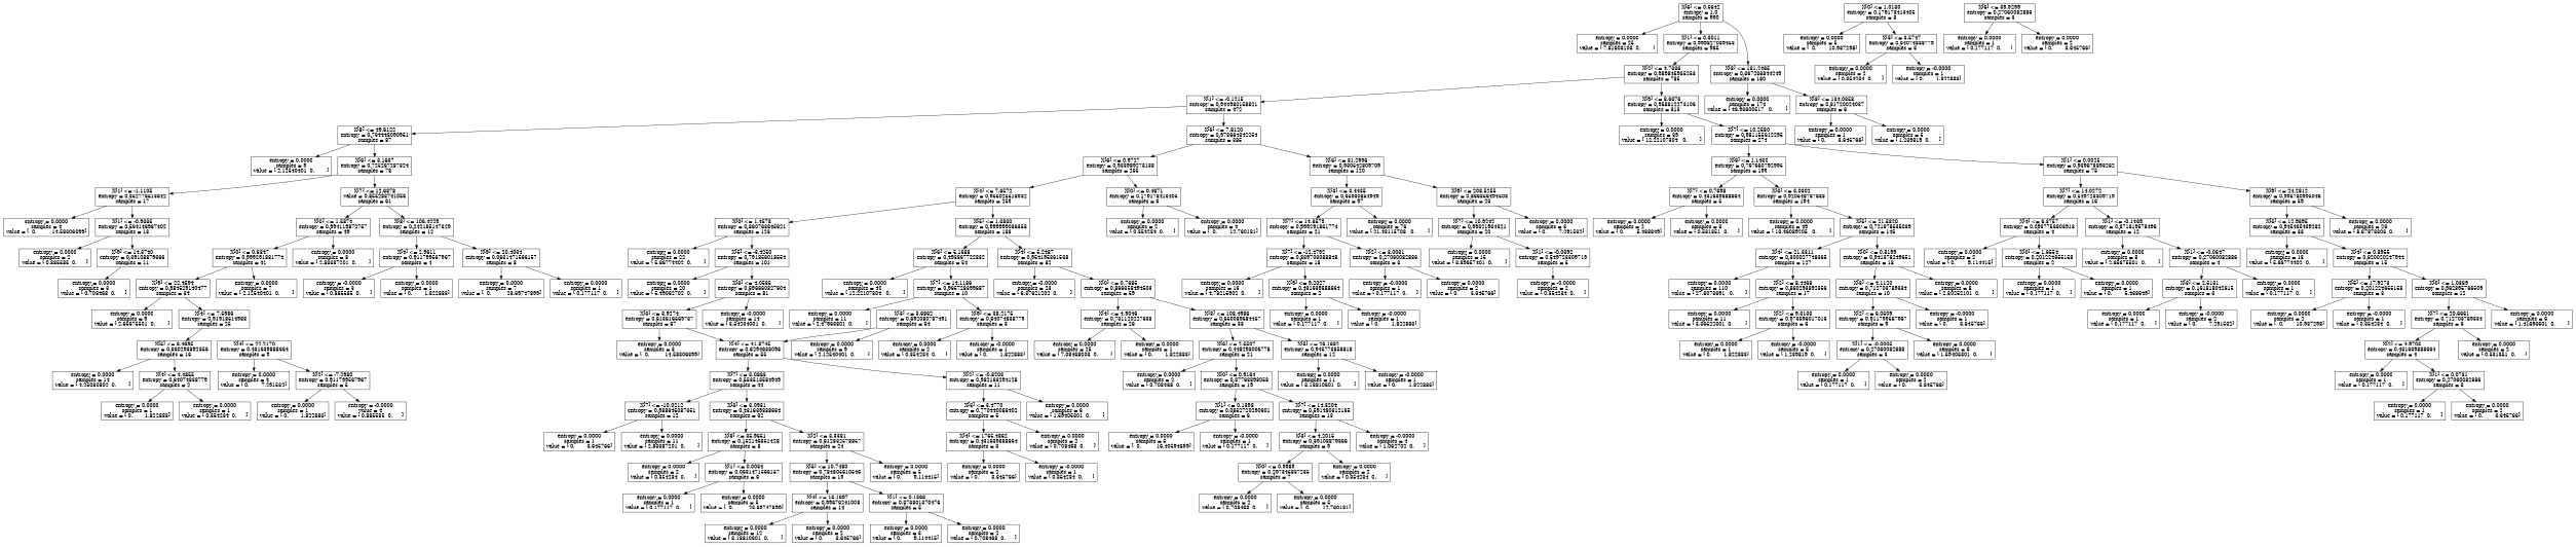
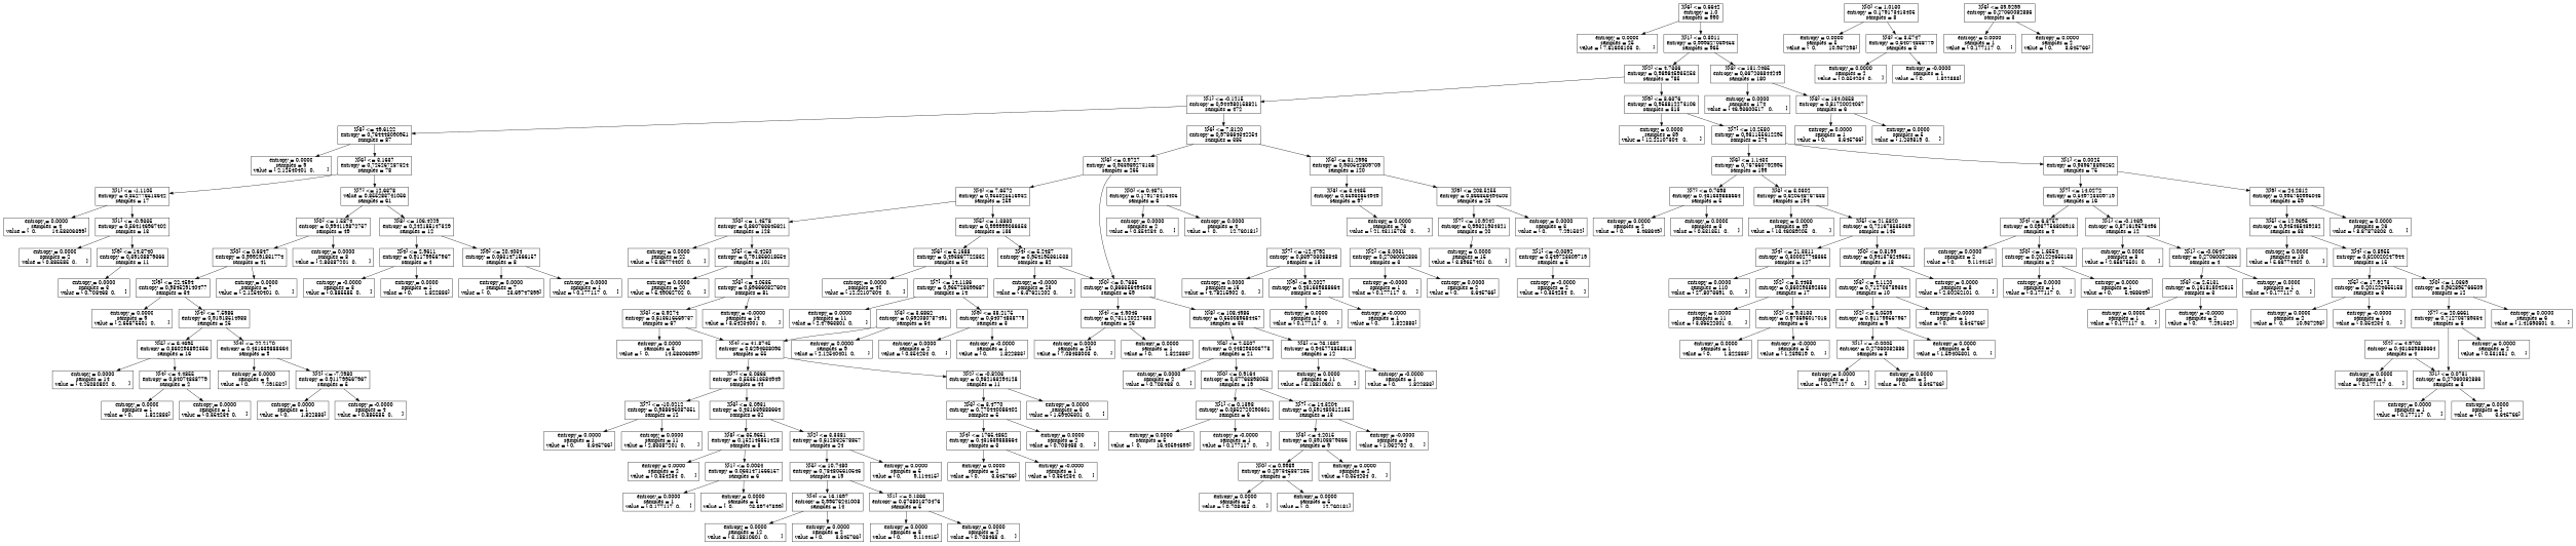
  digraph {
    fontname="DejaVu Serif"
    node [fontname="DejaVu Serif" shape=box]
    edge [fontname="DejaVu Serif"]
    n1 [label="X[6] <= 0.6642\nentropy = 1.0\nsamples = 990"]
    n2 [label="entropy = 0.0000\nsamples = 25\nvalue = [ 7.61603103  0.        ]"]
    n3 [label="X[1] <= 0.3011\nentropy = 0.999827039453\nsamples = 965"]
    n4 [label="X[2] <= 4.7336\nentropy = 0.989845935253\nsamples = 785"]
    n5 [label="X[8] <= 131.2465\nentropy = 0.367236844249\nsamples = 180"]
    n6 [label="X[1] <= -0.1215\nentropy = 0.944980158821\nsamples = 472"]
    n7 [label="X[9] <= 8.6376\nentropy = 0.958812273106\nsamples = 313"]
    n8 [label="entropy = 0.0000\nsamples = 174\nvalue = [ 46.93600517   0.        ]"]
    n9 [label="X[8] <= 134.0358\nentropy = 0.81720024037\nsamples = 6"]
    n10 [label="X[8] <= 49.6122\nentropy = 0.764448090951\nsamples = 87"]
    n11 [label="X[6] <= 7.8120\nentropy = 0.978664342254\nsamples = 385"]
    n12 [label="entropy = 0.0000\nsamples = 39\nvalue = [ 12.22107304   0.        ]"]
    n13 [label="X[7] <= 10.2580\nentropy = 0.981155612295\nsamples = 274"]
    n14 [label="entropy = 0.0000\nsamples = 9\nvalue = [ 2.12540401  0.        ]"]
    n15 [label="X[6] <= 3.1637\nentropy = 0.725267287324\nsamples = 78"]
    n16 [label="X[6] <= 0.9727\nentropy = 0.933989273138\nsamples = 265"]
    n17 [label="X[6] <= 31.2996\nentropy = 0.930542809709\nsamples = 120"]
    n18 [label="X[1] <= -1.1105\nentropy = 0.352776513642\nsamples = 17"]
    n19 [label="X[7] <= 12.6378\nvalue = 0.855283741056\nsamples = 61"]
    n20 [label="entropy = 0.0000\nsamples = 4\nvalue = [  0.          14.58306399]"]
    n21 [label="X[1] <= -0.9335\nentropy = 0.564146967402\nsamples = 13"]
    n22 [label="X[0] <= 1.5874\nentropy = 0.994119872757\nsamples = 49"]
    n23 [label="X[8] <= 106.4229\nentropy = 0.242185147329\nsamples = 12"]
    n24 [label="entropy = 0.0000\nsamples = 2\nvalue = [ 0.885585  0.      ]"]
    n25 [label="X[9] <= 14.3740\nentropy = 0.39108879366\nsamples = 11"]
    n26 [label="entropy = 0.0000\nsamples = 3\nvalue = [ 0.708468  0.      ]"]
    n27 [label="X[0] <= 1.0130\nentropy = 0.179173413405\nsamples = 8"]
    n28 [label="entropy = 0.0000\nsamples = 5\nvalue = [  0.        10.937298]"]
    n29 [label="X[3] <= 3.5747\nentropy = 0.64074838779\nsamples = 3"]
    n30 [label="entropy = 0.0000\nsamples = 2\nvalue = [ 0.354234  0.      ]"]
    n31 [label="entropy = -0.0000\nsamples = 1\nvalue = [ 0.        1.822883]"]
    n32 [label="X[0] <= 0.6847\nentropy = 0.999291831774\nsamples = 41"]
    n33 [label="entropy = 0.0000\nsamples = 8\nvalue = [ 2.83387201  0.        ]"]
    n34 [label="X[4] <= 2.9611\nentropy = 0.911799567967\nsamples = 4"]
    n35 [label="X[9] <= 20.4034\nentropy = 0.0631471566157\nsamples = 8"]
    n36 [label="entropy = 0.0000\nsamples = 7\nvalue = [ 2.12540401  0.        ]"]
    n37 [label="X[9] <= 22.4594\nentropy = 0.984529140477\nsamples = 34"]
    n38 [label="entropy = 0.0000\nsamples = 9\nvalue = [ 2.65675501  0.        ]"]
    n39 [label="X[4] <= 7.5986\nentropy = 0.91918514988\nsamples = 25"]
    n40 [label="X[5] <= 6.4695\nentropy = 0.860293892356\nsamples = 16"]
    n41 [label="X[4] <= 22.2170\nentropy = 0.431639888664\nsamples = 9"]
    n42 [label="entropy = 0.0000\nsamples = 14\nvalue = [ 4.25080802  0.        ]"]
    n43 [label="X[4] <= 4.4855\nentropy = 0.64074838779\nsamples = 2"]
    n44 [label="entropy = 0.0000\nsamples = 4\nvalue = [ 0.        7.291532]"]
    n45 [label="X[2] <= -7.2980\nentropy = 0.911799567967\nsamples = 5"]
    n46 [label="entropy = 0.0000\nsamples = 1\nvalue = [ 0.        1.822883]"]
    n47 [label="entropy = 0.0000\nsamples = 1\nvalue = [ 0.354234  0.      ]"]
    n48 [label="entropy = 0.0000\nsamples = 1\nvalue = [ 0.        1.822883]"]
-   n49 [label="entropy = -0.0000\nvalue = 4\nvalue = [ 0.885585  0.      ]"]
+   n49 [label="entropy = -0.0000\nsamples = 4\nvalue = [ 0.885585  0.      ]"]
    n50 [label="entropy = 0.0000\nsamples = 1\nvalue = [ 0.        1.822883]"]
    n51 [label="entropy = -0.0000\nsamples = 3\nvalue = [ 0.885585  0.      ]"]
    n52 [label="entropy = 0.0000\nsamples = 1\nvalue = [ 0.177117  0.      ]"]
    n53 [label="entropy = 0.0000\nsamples = 7\nvalue = [  0.          23.69747899]"]
    n54 [label="X[0] <= 0.4671\nentropy = 0.179173413405\nsamples = 6"]
    n55 [label="X[4] <= 7.6572\nentropy = 0.955025516932\nsamples = 259"]
    n56 [label="X[3] <= 3.4435\nentropy = 0.65930854949\nsamples = 97"]
    n57 [label="X[9] <= 208.5255\nentropy = 0.866356494503\nsamples = 23"]
    n58 [label="entropy = 0.0000\nsamples = 2\nvalue = [ 0.354234  0.      ]"]
    n59 [label="entropy = 0.0000\nsamples = 4\nvalue = [  0.        12.760181]"]
    n60 [label="X[5] <= 1.3830\nentropy = 0.999999036353\nsamples = 136"]
    n61 [label="X[0] <= 1.4578\nentropy = 0.860763645621\nsamples = 123"]
    n62 [label="X[6] <= 5.1688\nentropy = 0.493867722832\nsamples = 54"]
    n63 [label="X[4] <= 5.2487\nentropy = 0.954195361538\nsamples = 82"]
    n64 [label="X[5] <= -3.4250\nentropy = 0.791856018554\nsamples = 101"]
    n65 [label="entropy = 0.0000\nsamples = 22\nvalue = [ 5.66774402  0.        ]"]
    n66 [label="entropy = 0.0000\nsamples = 40\nvalue = [ 12.22107304   0.        ]"]
-   n67 [label="X[7] <= 14.1186\nentropy = 0.965728399687\nsamples = 10"]
+   n67 [label="X[7] <= 14.1186\nentropy = 0.965728399687\nsamples = 14"]
    n68 [label="X[0] <= 0.7685\nentropy = 0.866356494503\nsamples = 59"]
    n69 [label="entropy = -0.0000\nsamples = 23\nvalue = [ 6.37621202  0.        ]"]
    n70 [label="entropy = 0.0000\nsamples = 11\nvalue = [ 2.47963801  0.        ]"]
    n71 [label="X[9] <= 38.2175\nentropy = 0.64074838779\nsamples = 3"]
    n72 [label="entropy = 0.0000\nsamples = 2\nvalue = [ 0.354234  0.      ]"]
    n73 [label="entropy = -0.0000\nsamples = 1\nvalue = [ 0.        1.822883]"]
    n74 [label="X[4] <= 4.9046\nentropy = 0.731120227638\nsamples = 26"]
    n75 [label="X[8] <= 108.4986\nentropy = 0.650089684457\nsamples = 33"]
    n76 [label="entropy = 0.0000\nsamples = 25\nvalue = [ 7.08468003  0.        ]"]
    n77 [label="entropy = 0.0000\nsamples = 1\nvalue = [ 0.        1.822883]"]
    n78 [label="X[6] <= 2.5507\nentropy = 0.448293006778\nsamples = 21"]
    n79 [label="X[5] <= 26.1682\nentropy = 0.945773858818\nsamples = 12"]
    n80 [label="entropy = 0.0000\nsamples = 2\nvalue = [ 0.708468  0.      ]"]
    n81 [label="X[0] <= 0.9164\nentropy = 0.37763898058\nsamples = 19"]
    n82 [label="entropy = 0.0000\nsamples = 11\nvalue = [ 3.18810601  0.        ]"]
    n83 [label="entropy = -0.0000\nsamples = 1\nvalue = [ 0.        1.822883]"]
    n84 [label="X[1] <= 0.1398\nentropy = 0.0852720290601\nsamples = 6"]
    n85 [label="X[7] <= 14.3204\nentropy = 0.591480312185\nsamples = 13"]
    n86 [label="entropy = 0.0000\nsamples = 5\nvalue = [  0.          16.40594699]"]
    n87 [label="entropy = -0.0000\nsamples = 1\nvalue = [ 0.177117  0.      ]"]
    n88 [label="X[3] <= 4.2015\nentropy = 0.39108879366\nsamples = 9"]
    n89 [label="entropy = -0.0000\nsamples = 4\nvalue = [ 1.062702  0.      ]"]
    n90 [label="X[0] <= 0.9989\nentropy = 0.297345837235\nsamples = 7"]
    n91 [label="entropy = 0.0000\nsamples = 2\nvalue = [ 0.354234  0.      ]"]
    n92 [label="entropy = 0.0000\nsamples = 2\nvalue = [ 0.708468  0.      ]"]
    n93 [label="entropy = 0.0000\nsamples = 5\nvalue = [  0.        12.760181]"]
    n94 [label="entropy = 0.0000\nsamples = 20\nvalue = [ 5.49062702  0.        ]"]
    n95 [label="X[3] <= 4.0535\nentropy = 0.696660827604\nsamples = 81"]
    n96 [label="X[3] <= 3.9274\nentropy = 0.613616569737\nsamples = 67"]
    n97 [label="entropy = -0.0000\nsamples = 14\nvalue = [ 3.54234001  0.        ]"]
    n98 [label="entropy = 0.0000\nsamples = 3\nvalue = [  0.          14.58306399]"]
    n99 [label="X[4] <= 41.8745\nentropy = 0.6294638096\nsamples = 55"]
    n100 [label="X[3] <= 3.6862\nentropy = 0.692080787491\nsamples = 64"]
    n101 [label="entropy = 0.0000\nsamples = 9\nvalue = [ 2.12540401  0.        ]"]
    n102 [label="X[7] <= 3.0863\nentropy = 0.553513584949\nsamples = 44"]
    n103 [label="X[2] <= -0.8203\nentropy = 0.982163294128\nsamples = 11"]
    n104 [label="X[7] <= -10.0212\nentropy = 0.988645087351\nsamples = 12"]
    n105 [label="X[3] <= 3.0931\nentropy = 0.431639888664\nsamples = 32"]
    n106 [label="X[3] <= 3.4770\nentropy = 0.770440086402\nsamples = 5"]
    n107 [label="entropy = 0.0000\nsamples = 6\nvalue = [ 1.59405301  0.        ]"]
    n108 [label="entropy = 0.0000\nsamples = 1\nvalue = [ 0.        3.645766]"]
    n109 [label="entropy = 0.0000\nsamples = 11\nvalue = [ 2.83387201  0.        ]"]
    n110 [label="X[8] <= 35.9651\nentropy = 0.152146851428\nsamples = 8"]
    n111 [label="X[2] <= 3.3381\nentropy = 0.612832578857\nsamples = 24"]
    n112 [label="entropy = 0.0000\nsamples = 2\nvalue = [ 0.354234  0.      ]"]
    n113 [label="X[1] <= 0.0034\nentropy = 0.0631471566157\nsamples = 6"]
    n114 [label="X[5] <= 10.7480\nentropy = 0.784805610546\nsamples = 19"]
    n115 [label="entropy = 0.0000\nsamples = 5\nvalue = [ 0.        9.114415]"]
    n116 [label="entropy = 0.0000\nsamples = 1\nvalue = [ 0.177117  0.      ]"]
    n117 [label="entropy = 0.0000\nsamples = 5\nvalue = [  0.          23.69747899]"]
    n118 [label="X[4] <= 16.1697\nentropy = 0.99676241008\nsamples = 14"]
    n119 [label="X[1] <= 0.1366\nentropy = 0.373801370476\nsamples = 5"]
    n120 [label="entropy = 0.0000\nsamples = 12\nvalue = [ 3.18810601  0.        ]"]
    n121 [label="entropy = 0.0000\nsamples = 2\nvalue = [ 0.        3.645766]"]
    n122 [label="entropy = 0.0000\nsamples = 3\nvalue = [ 0.        9.114415]"]
    n123 [label="entropy = 0.0000\nsamples = 2\nvalue = [ 0.708468  0.      ]"]
    n124 [label="X[4] <= 1765.4862\nentropy = 0.431639888664\nsamples = 3"]
    n125 [label="entropy = 0.0000\nsamples = 2\nvalue = [ 0.708468  0.      ]"]
    n126 [label="entropy = 0.0000\nsamples = 2\nvalue = [ 0.        3.645766]"]
    n127 [label="entropy = -0.0000\nsamples = 1\nvalue = [ 0.354234  0.      ]"]
-   n128 [label="X[7] <= 14.6579\nentropy = 0.999291831774\nsamples = 21"]
    n129 [label="entropy = 0.0000\nsamples = 76\nvalue = [ 21.43115708   0.        ]"]
    n130 [label="X[7] <= 10.9242\nentropy = 0.99321934321\nsamples = 20"]
    n131 [label="entropy = 0.0000\nsamples = 3\nvalue = [ 0.        7.291532]"]
    n132 [label="X[7] <= -12.4792\nentropy = 0.839703088848\nsamples = 18"]
    n133 [label="X[2] <= 3.0031\nentropy = 0.27060082886\nsamples = 3"]
    n134 [label="X[9] <= 9.2027\nentropy = 0.431639888664\nsamples = 2"]
    n135 [label="entropy = 0.0000\nsamples = 16\nvalue = [ 4.78215902  0.        ]"]
    n136 [label="entropy = 0.0000\nsamples = 2\nvalue = [ 0.        3.645766]"]
    n137 [label="entropy = -0.0000\nsamples = 1\nvalue = [ 0.177117  0.      ]"]
    n138 [label="entropy = 0.0000\nsamples = 1\nvalue = [ 0.177117  0.      ]"]
    n139 [label="entropy = -0.0000\nsamples = 1\nvalue = [ 0.        1.822883]"]
    n140 [label="entropy = 0.0000\nsamples = 15\nvalue = [ 3.89657401  0.        ]"]
    n141 [label="X[1] <= -0.0392\nentropy = 0.549723309719\nsamples = 5"]
    n142 [label="entropy = -0.0000\nsamples = 2\nvalue = [ 0.354234  0.      ]"]
    n143 [label="X[6] <= 39.9299\nentropy = 0.27060082886\nsamples = 3"]
    n144 [label="entropy = 0.0000\nsamples = 1\nvalue = [ 0.177117  0.      ]"]
    n145 [label="entropy = 0.0000\nsamples = 2\nvalue = [ 0.        3.645766]"]
    n146 [label="X[6] <= 1.1430\nentropy = 0.767660792995\nsamples = 199"]
    n147 [label="X[1] <= 0.0025\nentropy = 0.939678893262\nsamples = 75"]
    n148 [label="X[7] <= 0.7698\nentropy = 0.431639888664\nsamples = 5"]
-   n149 [label="X[3] <= 3.0302\nentropy = 0.920548767638\nsamples = 194"]
+   n149 [label="X[3] <= 3.0302\nentropy = 0.620548767638\nsamples = 194"]
    n150 [label="X[7] <= 14.0272\nentropy = 0.549723309719\nsamples = 16"]
    n151 [label="X[9] <= 24.2812\nentropy = 0.995760995046\nsamples = 59"]
    n152 [label="entropy = 0.0000\nsamples = 2\nvalue = [ 0.        5.468649]"]
    n153 [label="entropy = 0.0000\nsamples = 3\nvalue = [ 0.531351  0.      ]"]
    n154 [label="entropy = 0.0000\nsamples = 49\nvalue = [ 13.46089205   0.        ]"]
    n155 [label="X[5] <= 21.5820\nentropy = 0.721678535039\nsamples = 145"]
    n156 [label="X[4] <= 21.3311\nentropy = 0.300027748365\nsamples = 127"]
    n157 [label="X[0] <= 0.8199\nentropy = 0.941376249651\nsamples = 18"]
    n158 [label="entropy = 0.0000\nsamples = 110\nvalue = [ 27.8073691   0.       ]"]
    n159 [label="X[2] <= 8.4468\nentropy = 0.860293892356\nsamples = 17"]
    n160 [label="X[3] <= 4.1120\nentropy = 0.712703789334\nsamples = 10"]
    n161 [label="entropy = 0.0000\nsamples = 8\nvalue = [ 2.30252101  0.        ]"]
    n162 [label="entropy = 0.0000\nsamples = 11\nvalue = [ 3.36522301  0.        ]"]
    n163 [label="X[2] <= 9.3133\nentropy = 0.973696017016\nsamples = 6"]
    n164 [label="entropy = 0.0000\nsamples = 1\nvalue = [ 0.        1.822883]"]
    n165 [label="entropy = -0.0000\nsamples = 5\nvalue = [ 1.239819  0.      ]"]
    n166 [label="X[2] <= 6.0509\nentropy = 0.911799567967\nsamples = 9"]
    n167 [label="entropy = -0.0000\nsamples = 1\nvalue = [ 0.        3.645766]"]
    n168 [label="X[1] <= -0.0005\nentropy = 0.27060082886\nsamples = 3"]
    n169 [label="entropy = 0.0000\nsamples = 6\nvalue = [ 1.59405301  0.        ]"]
    n170 [label="entropy = 0.0000\nsamples = 1\nvalue = [ 0.177117  0.      ]"]
    n171 [label="entropy = 0.0000\nsamples = 2\nvalue = [ 0.        3.645766]"]
    n172 [label="X[4] <= 6.3757\nentropy = 0.0937756803913\nsamples = 4"]
    n173 [label="X[1] <= -0.1469\nentropy = 0.871619578496\nsamples = 12"]
    n174 [label="X[5] <= 12.9695\nentropy = 0.945465439232\nsamples = 33"]
    n175 [label="entropy = 0.0000\nsamples = 26\nvalue = [ 8.67873303  0.        ]"]
    n176 [label="entropy = 0.0000\nsamples = 2\nvalue = [ 0.        9.114415]"]
    n177 [label="X[0] <= 1.6554\nentropy = 0.201224655158\nsamples = 2"]
    n178 [label="entropy = 0.0000\nsamples = 8\nvalue = [ 2.65675501  0.        ]"]
    n179 [label="X[1] <= -0.0647\nentropy = 0.27060082886\nsamples = 4"]
    n180 [label="entropy = 0.0000\nsamples = 1\nvalue = [ 0.177117  0.      ]"]
    n181 [label="entropy = 0.0000\nsamples = 1\nvalue = [ 0.        5.468649]"]
    n182 [label="X[3] <= 2.5131\nentropy = 0.161818042615\nsamples = 3"]
    n183 [label="entropy = 0.0000\nsamples = 1\nvalue = [ 0.177117  0.      ]"]
    n184 [label="entropy = 0.0000\nsamples = 1\nvalue = [ 0.177117  0.      ]"]
    n185 [label="entropy = -0.0000\nsamples = 2\nvalue = [ 0.        7.291532]"]
    n186 [label="entropy = 0.0000\nsamples = 18\nvalue = [ 5.66774402  0.        ]"]
    n187 [label="X[4] <= 0.8955\nentropy = 0.620020247944\nsamples = 15"]
    n188 [label="X[5] <= 17.9273\nentropy = 0.201224655158\nsamples = 3"]
    n189 [label="X[0] <= 1.0369\nentropy = 0.962895766509\nsamples = 12"]
    n190 [label="entropy = 0.0000\nsamples = 2\nvalue = [  0.        10.937298]"]
    n191 [label="entropy = -0.0000\nsamples = 1\nvalue = [ 0.354234  0.      ]"]
    n192 [label="X[7] <= 20.6661\nentropy = 0.712703789334\nsamples = 6"]
    n193 [label="entropy = 0.0000\nsamples = 6\nvalue = [ 1.41693601  0.        ]"]
    n194 [label="X[2] <= 4.9703\nentropy = 0.431639888664\nsamples = 4"]
    n195 [label="entropy = 0.0000\nsamples = 2\nvalue = [ 0.531351  0.      ]"]
    n196 [label="entropy = 0.0000\nsamples = 1\nvalue = [ 0.177117  0.      ]"]
    n197 [label="X[1] <= 0.0731\nentropy = 0.27060082886\nsamples = 3"]
    n198 [label="entropy = 0.0000\nsamples = 1\nvalue = [ 0.177117  0.      ]"]
    n199 [label="entropy = 0.0000\nsamples = 2\nvalue = [ 0.        3.645766]"]
    n200 [label="entropy = 0.0000\nsamples = 1\nvalue = [ 0.        3.645766]"]
    n201 [label="entropy = 0.0000\nsamples = 5\nvalue = [ 1.239819  0.      ]"]
    n1 -> n2
    n1 -> n3
    n3 -> n4
-   n1 -> n5
+   n3 -> n5
    n4 -> n6
    n4 -> n7
    n5 -> n8
    n5 -> n9
    n6 -> n10
    n6 -> n11
    n7 -> n12
    n7 -> n13
    n9 -> n200
    n9 -> n201
    n10 -> n14
    n10 -> n15
    n11 -> n16
    n11 -> n17
    n13 -> n146
    n13 -> n147
    n15 -> n18
    n15 -> n19
-   n16 -> n54
+   n16 -> n68
    n16 -> n55
    n17 -> n56
    n17 -> n57
    n18 -> n20
    n18 -> n21
    n19 -> n22
    n19 -> n23
    n21 -> n24
    n21 -> n25
    n22 -> n32
    n22 -> n33
    n23 -> n34
    n23 -> n35
    n25 -> n26
    n27 -> n28
    n27 -> n29
    n29 -> n30
    n29 -> n31
    n32 -> n36
    n32 -> n37
    n34 -> n50
    n34 -> n51
    n35 -> n52
    n35 -> n53
    n37 -> n38
    n37 -> n39
    n39 -> n40
+   n39 -> n41
    n40 -> n42
    n40 -> n43
    n41 -> n44
    n41 -> n45
    n43 -> n46
    n43 -> n47
    n45 -> n48
    n45 -> n49
    n54 -> n58
    n54 -> n59
    n55 -> n60
    n55 -> n61
-   n56 -> n128
    n56 -> n129
    n57 -> n130
    n57 -> n131
    n60 -> n62
    n60 -> n63
    n61 -> n64
    n61 -> n65
    n62 -> n66
    n62 -> n67
    n63 -> n68
    n63 -> n69
    n64 -> n94
    n64 -> n95
    n67 -> n70
    n67 -> n71
    n68 -> n74
    n68 -> n75
    n71 -> n72
    n71 -> n73
    n74 -> n76
    n74 -> n77
    n75 -> n78
    n75 -> n79
    n78 -> n80
    n78 -> n81
    n79 -> n82
    n79 -> n83
    n81 -> n84
    n81 -> n85
    n84 -> n86
    n84 -> n87
    n85 -> n88
    n85 -> n89
    n88 -> n90
    n88 -> n91
    n90 -> n92
    n90 -> n93
    n95 -> n96
    n95 -> n97
    n96 -> n98
    n96 -> n99
    n99 -> n102
    n99 -> n103
    n100 -> n99
    n100 -> n101
    n102 -> n104
    n102 -> n105
    n103 -> n106
    n103 -> n107
    n104 -> n108
    n104 -> n109
    n105 -> n110
    n105 -> n111
    n106 -> n124
    n106 -> n125
    n110 -> n112
    n110 -> n113
    n111 -> n114
    n111 -> n115
    n113 -> n116
    n113 -> n117
    n114 -> n118
    n114 -> n119
    n118 -> n120
    n118 -> n121
    n119 -> n122
    n119 -> n123
    n124 -> n126
    n124 -> n127
-   n128 -> n132
-   n128 -> n133
    n130 -> n140
-   n130 -> n141
    n132 -> n134
    n132 -> n135
    n133 -> n136
    n133 -> n137
    n134 -> n138
    n134 -> n139
    n141 -> n142
    n143 -> n144
    n143 -> n145
    n146 -> n148
    n146 -> n149
    n147 -> n150
    n147 -> n151
    n148 -> n152
    n148 -> n153
    n149 -> n154
    n149 -> n155
    n150 -> n172
    n150 -> n173
    n151 -> n174
    n151 -> n175
    n155 -> n156
    n155 -> n157
    n156 -> n158
    n156 -> n159
    n157 -> n160
    n157 -> n161
    n159 -> n162
    n159 -> n163
    n160 -> n166
    n160 -> n167
    n163 -> n164
    n163 -> n165
    n166 -> n168
    n166 -> n169
    n168 -> n170
    n168 -> n171
    n172 -> n176
    n172 -> n177
    n173 -> n178
    n173 -> n179
    n174 -> n186
    n174 -> n187
    n177 -> n180
    n177 -> n181
    n179 -> n182
    n179 -> n183
    n182 -> n184
    n182 -> n185
    n187 -> n188
    n187 -> n189
    n188 -> n190
    n188 -> n191
    n189 -> n192
    n189 -> n193
-   n192 -> n194
+   n192 -> n197
    n192 -> n195
    n194 -> n196
    n194 -> n197
    n197 -> n198
    n197 -> n199
  }
